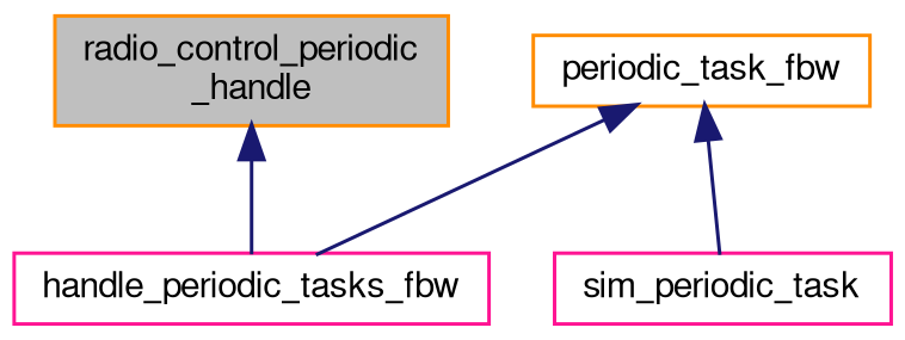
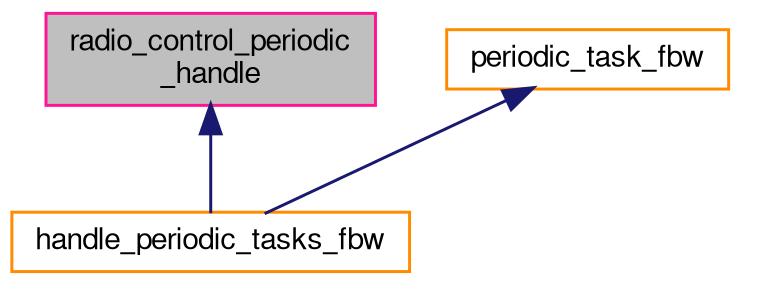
  digraph {
    rankdir=TB
    node [color=darkorange fillcolor=white fontname=FreeSans fontsize=10 shape=record style=filled]
    edge [color=midnightblue dir=back fontname=FreeSans fontsize=10 labelfontname=FreeSans labelfontsize=10 style=solid]
-   n1 [fillcolor=grey75 fontcolor=black height=0.2 label="radio_control_periodic\l_handle" width=0.4]
-   n2 [color=deeppink height=0.2 label=handle_periodic_tasks_fbw width=0.4]
+   n1 [color=deeppink fillcolor=grey75 fontcolor=black height=0.2 label="radio_control_periodic\l_handle" width=0.4]
+   n2 [height=0.2 label=handle_periodic_tasks_fbw width=0.4]
    n3 [height=0.2 label=periodic_task_fbw width=0.4]
-   n4 [color=deeppink height=0.2 label=sim_periodic_task width=0.4]
    n1 -> n2
    n3 -> n2
-   n3 -> n4
  }
